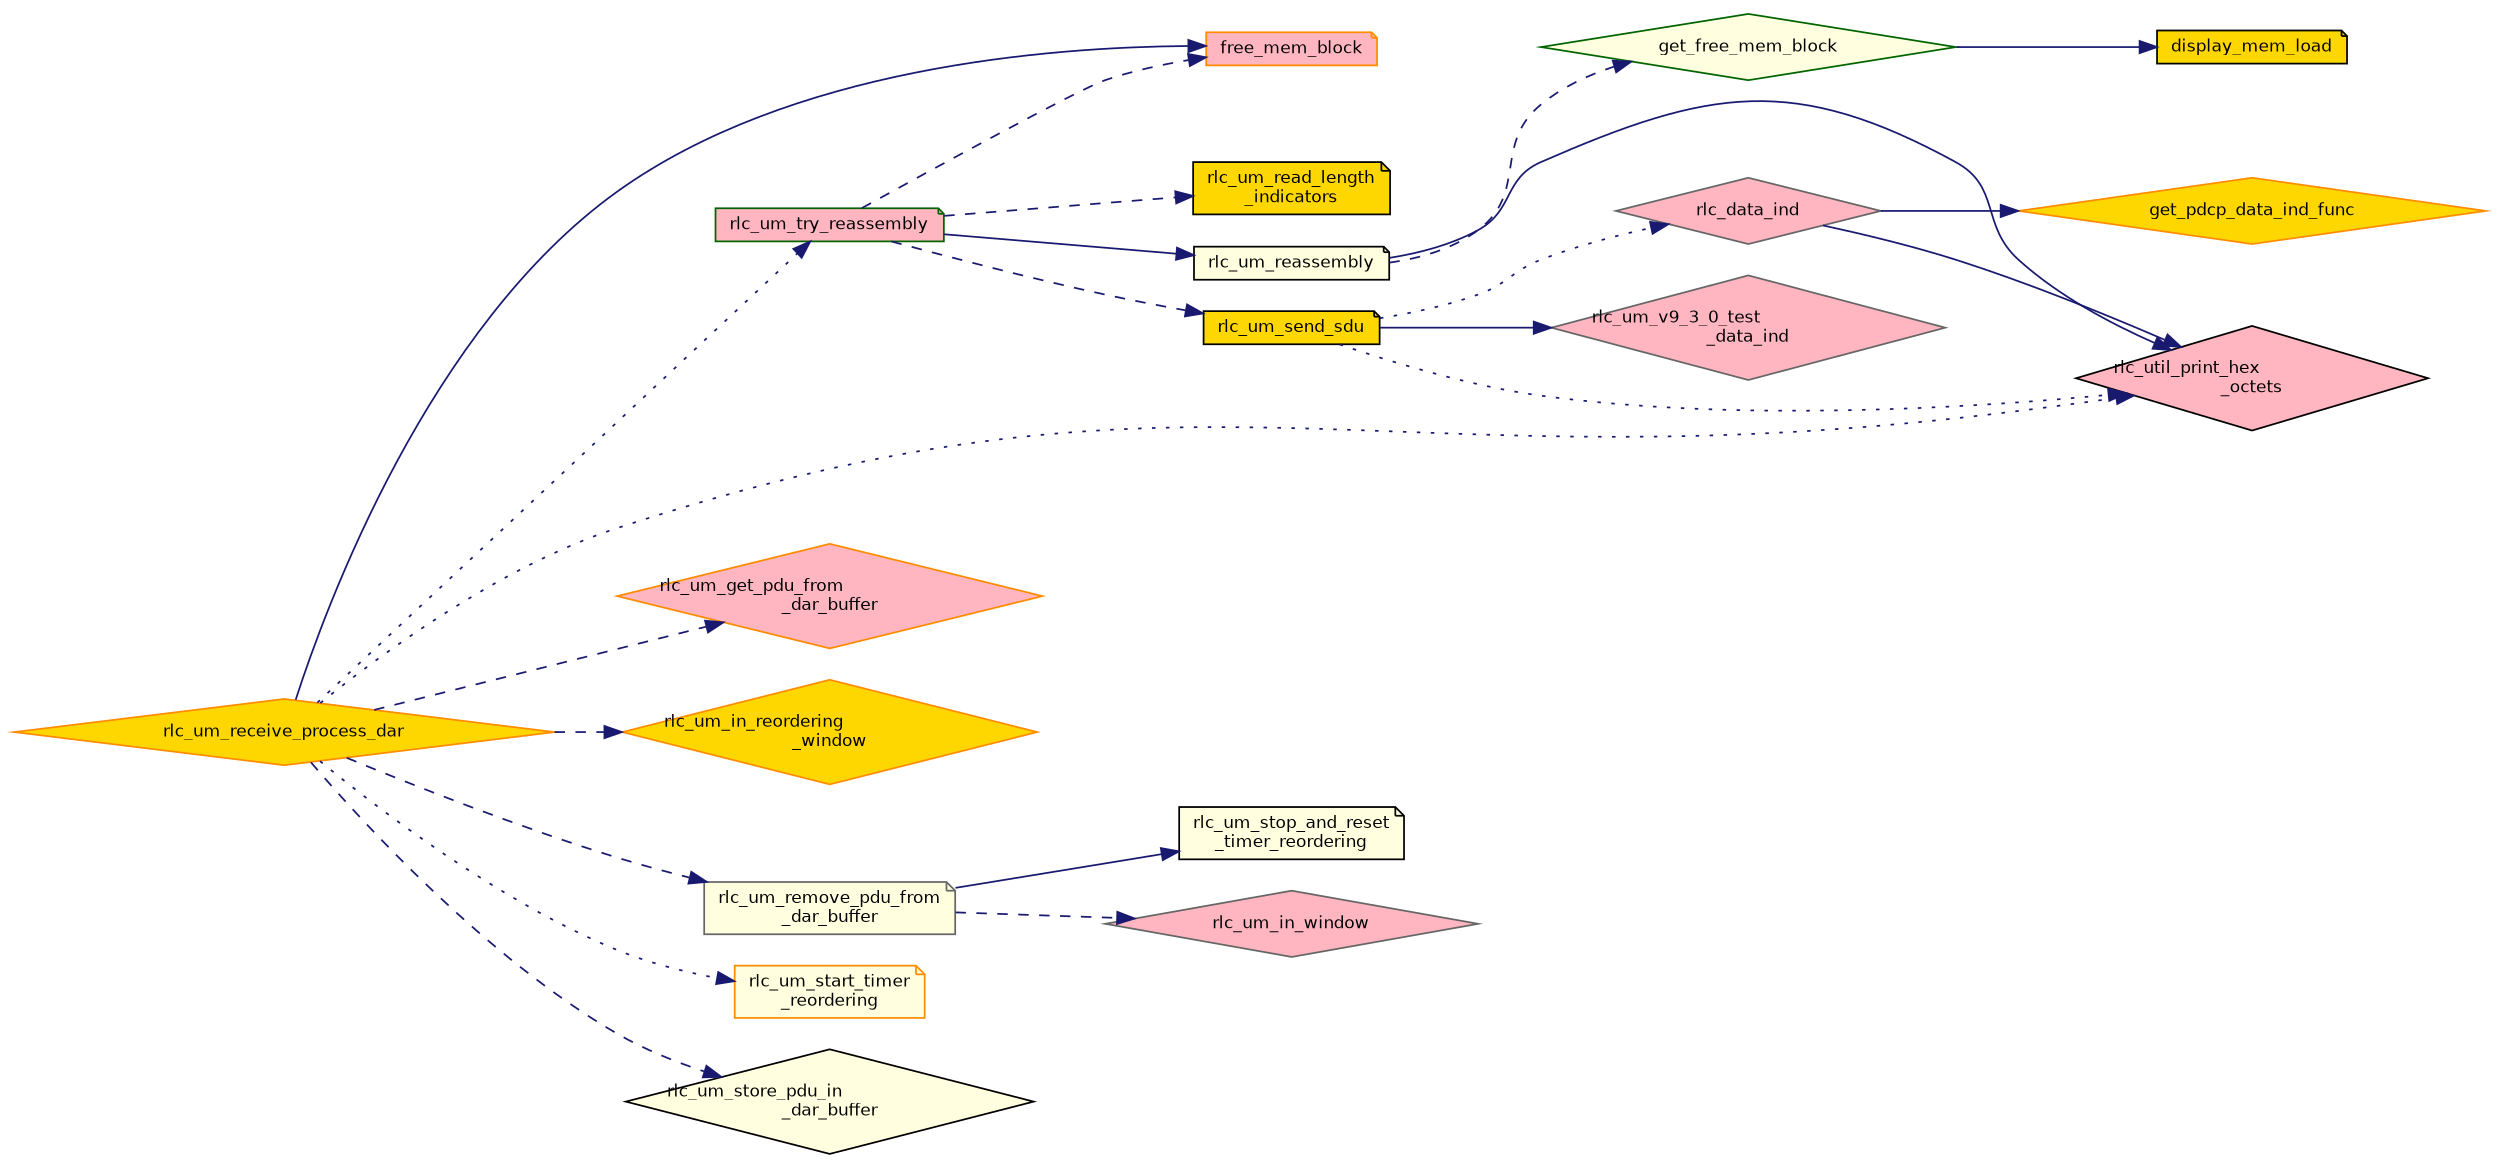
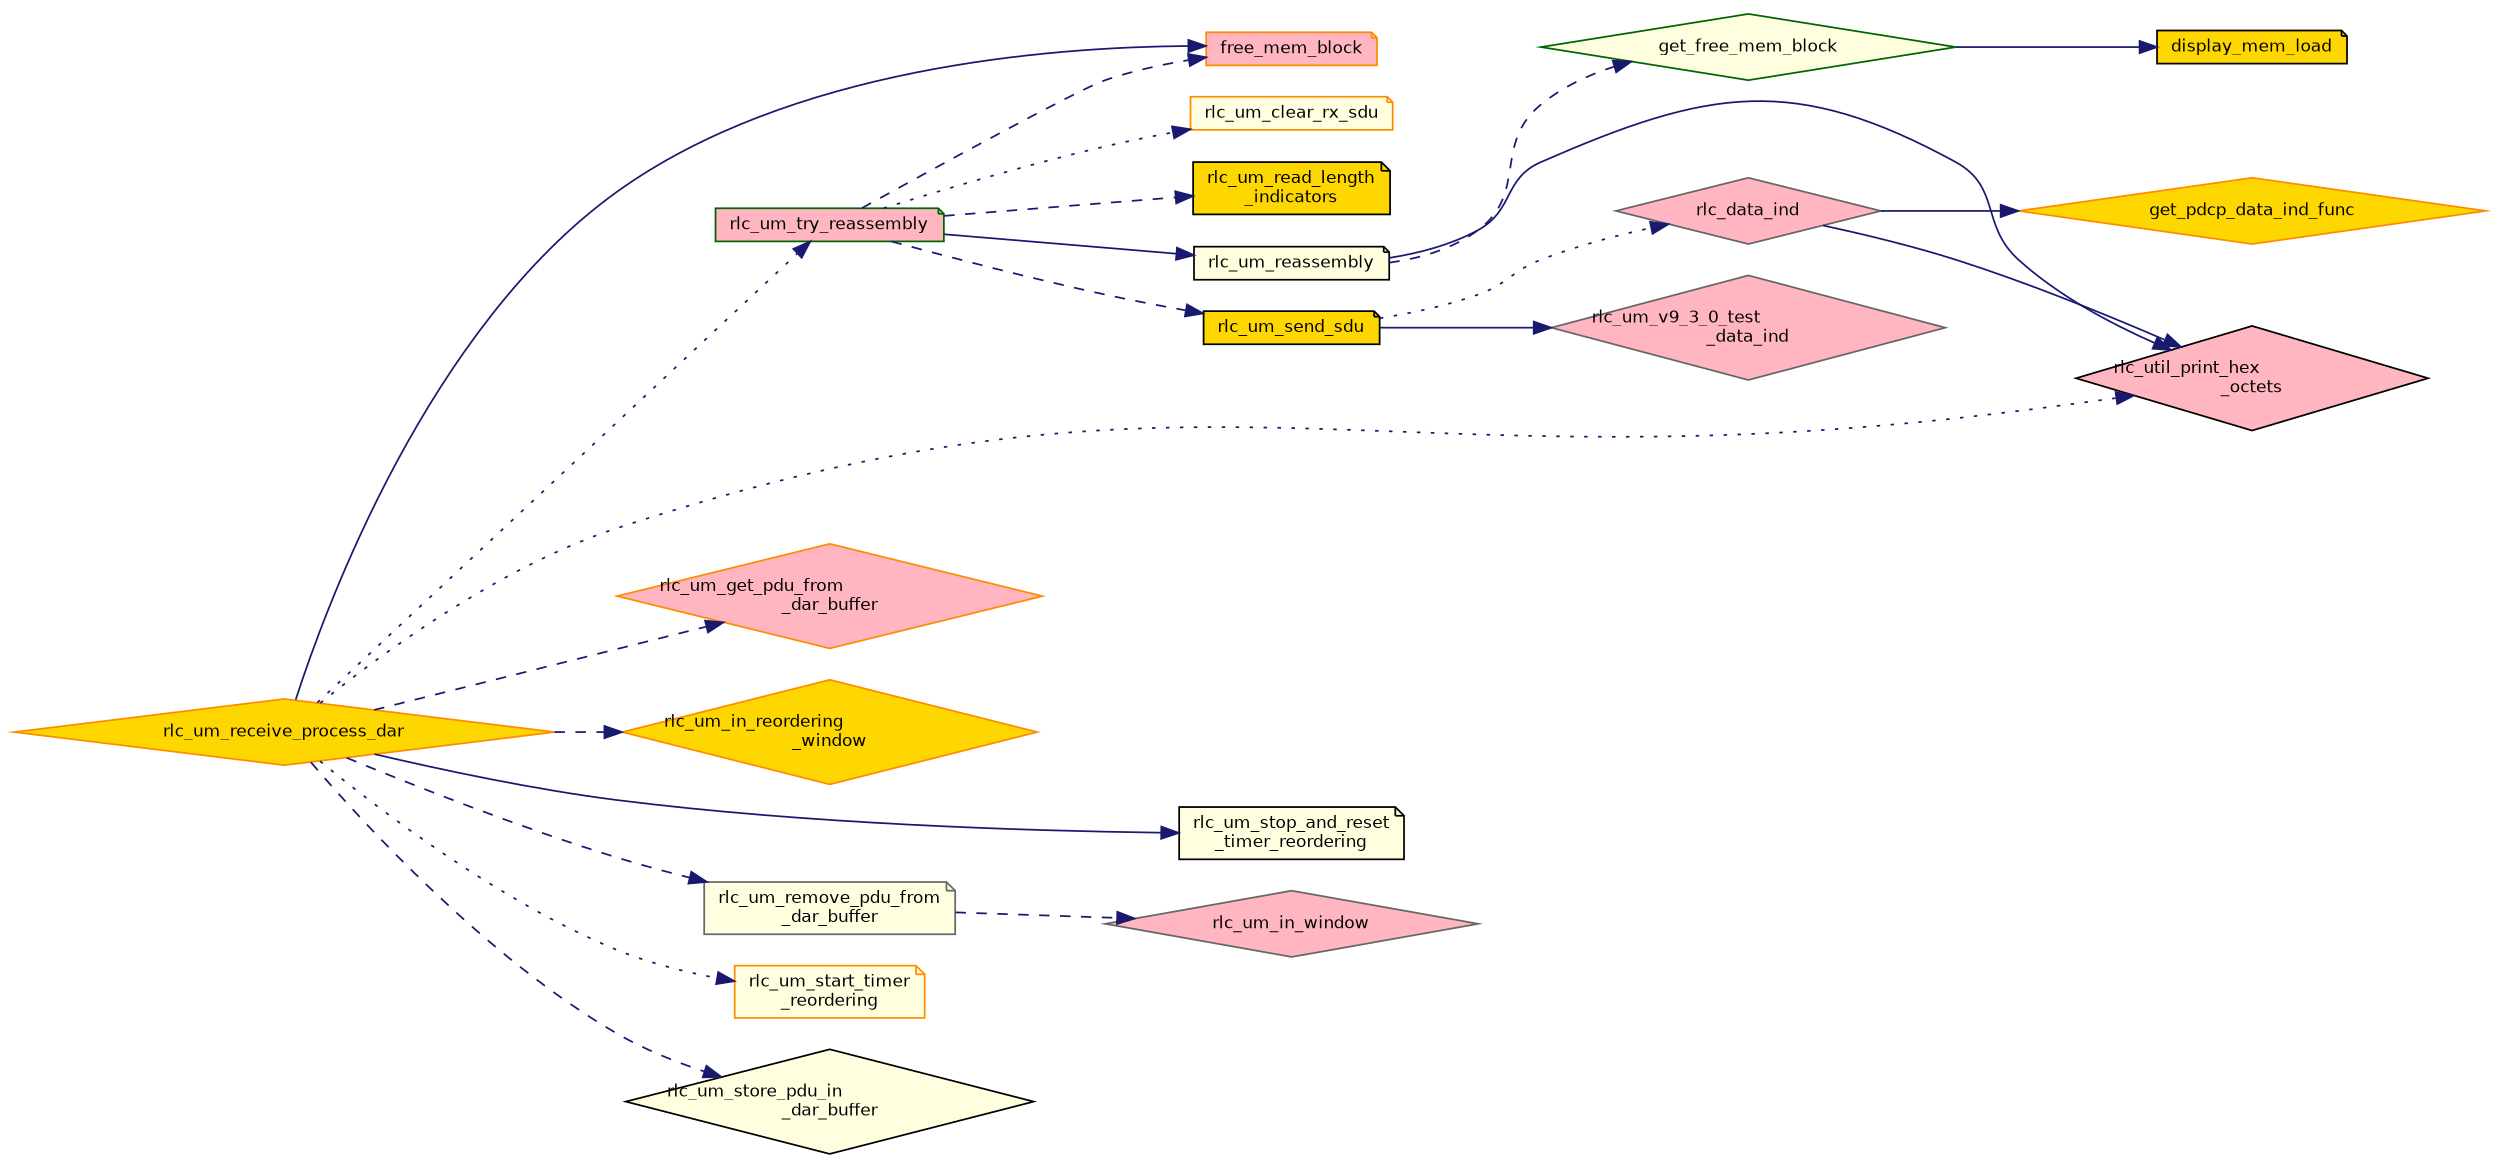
  digraph {
    fontname="DejaVu Sans"
    rankdir=LR
    node [color=darkorange fillcolor=lightpink fontname="DejaVu Sans" fontsize=10 shape=diamond style=filled]
    edge [color=midnightblue fontname="DejaVu Sans" fontsize=10 labelfontname=Helvetica labelfontsize=10 style=dashed]
    n1 [fillcolor=gold fontcolor=black height=0.2 label=rlc_um_receive_process_dar width=0.4]
    n2 [height=0.2 label=free_mem_block shape=note width=0.4]
    n3 [height=0.2 label="rlc_um_get_pdu_from\l_dar_buffer" width=0.4]
    n4 [fillcolor=gold height=0.2 label="rlc_um_in_reordering\l_window" width=0.4]
    n5 [color=gray40 fillcolor=lightyellow height=0.2 label="rlc_um_remove_pdu_from\l_dar_buffer" shape=note width=0.4]
    n6 [fillcolor=lightyellow height=0.2 label="rlc_um_start_timer\l_reordering" shape=note width=0.4]
    n7 [color=black fillcolor=lightyellow height=0.2 label="rlc_um_stop_and_reset\l_timer_reordering" shape=note width=0.4]
    n8 [color=black fillcolor=lightyellow height=0.2 label="rlc_um_store_pdu_in\l_dar_buffer" width=0.4]
    n9 [color=darkgreen height=0.2 label=rlc_um_try_reassembly shape=note width=0.4]
    n10 [color=black height=0.2 label="rlc_util_print_hex\l_octets" width=0.4]
    n11 [color=gray40 height=0.2 label=rlc_um_in_window width=0.4]
+   n12 [fillcolor=lightyellow height=0.2 label=rlc_um_clear_rx_sdu shape=note width=0.4]
    n13 [color=black fillcolor=gold height=0.2 label="rlc_um_read_length\l_indicators" shape=note width=0.4]
    n14 [color=black fillcolor=lightyellow height=0.2 label=rlc_um_reassembly shape=note width=0.4]
    n15 [color=black fillcolor=gold height=0.2 label=rlc_um_send_sdu shape=note width=0.4]
    n16 [color=darkgreen fillcolor=lightyellow height=0.2 label=get_free_mem_block width=0.4]
    n17 [color=gray40 height=0.2 label=rlc_data_ind width=0.4]
    n18 [color=gray40 height=0.2 label="rlc_um_v9_3_0_test\l_data_ind" width=0.4]
    n19 [color=black fillcolor=gold height=0.2 label=display_mem_load shape=note width=0.4]
    n20 [fillcolor=gold height=0.2 label=get_pdcp_data_ind_func width=0.4]
    n1 -> n2 [style=solid]
    n1 -> n3
    n1 -> n4
    n1 -> n5
    n1 -> n6 [style=dotted]
-   n5 -> n7 [style=solid]
+   n1 -> n7 [style=solid]
    n1 -> n8
    n1 -> n9 [style=dotted]
    n1 -> n10 [style=dotted]
    n5 -> n11
    n9 -> n2
+   n9 -> n12 [style=dotted]
    n9 -> n13
    n9 -> n14 [style=solid]
    n9 -> n15
    n14 -> n10 [style=solid]
    n14 -> n16
-   n15 -> n10 [style=dotted]
    n15 -> n17 [style=dotted]
    n15 -> n18 [style=solid]
    n16 -> n19 [style=solid]
    n17 -> n10 [style=solid]
    n17 -> n20 [style=solid]
  }
